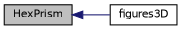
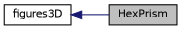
  digraph {
    rankdir=LR
    node [color=black fontname=Helvetica fontsize=10 shape=record style=filled]
    n1 [fillcolor=grey75 fontcolor=black height=0.2 label=HexPrism width=0.4]
    n2 [fillcolor=white height=0.2 label=figures3D width=0.4]
-   n1 -> n2 [color=midnightblue dir=back fontname=Helvetica fontsize=10 labelfontname=Helvetica labelfontsize=10 style=solid]
+   n2 -> n1 [color=midnightblue dir=back fontname=Helvetica fontsize=10 labelfontname=Helvetica labelfontsize=10 style=solid]
  }
